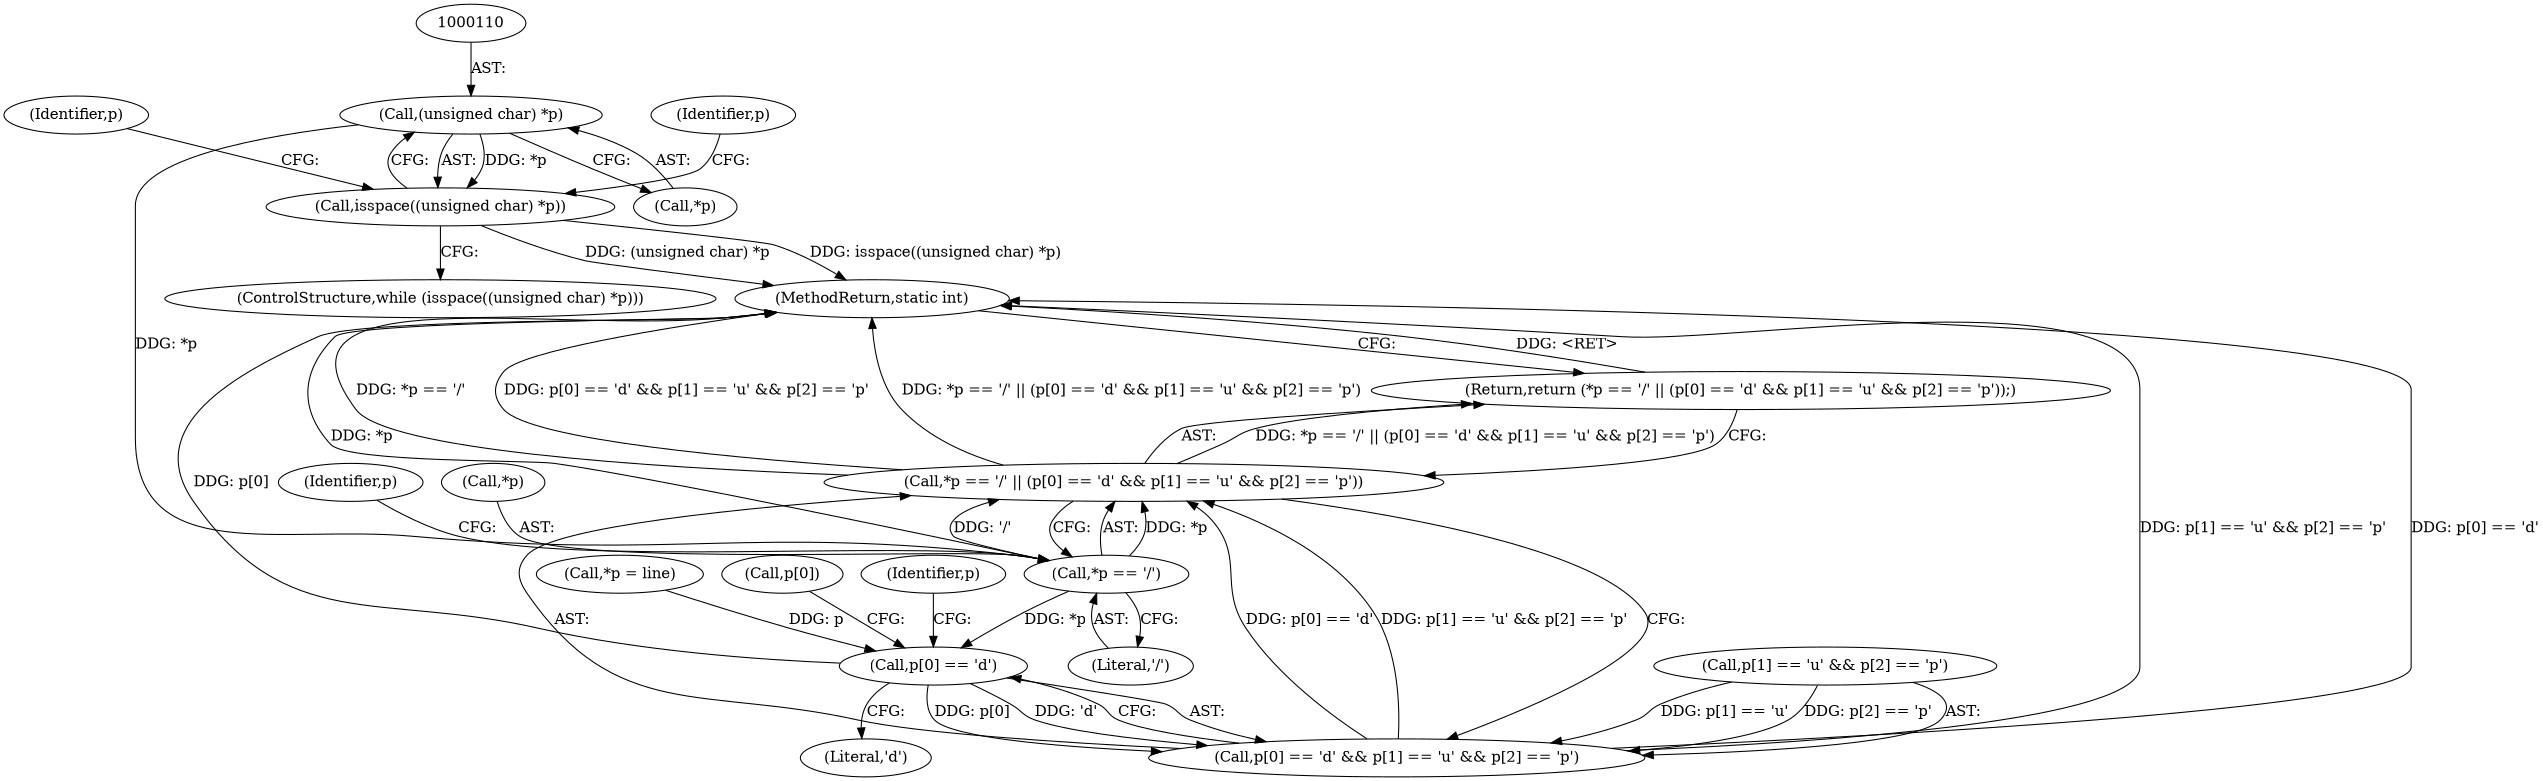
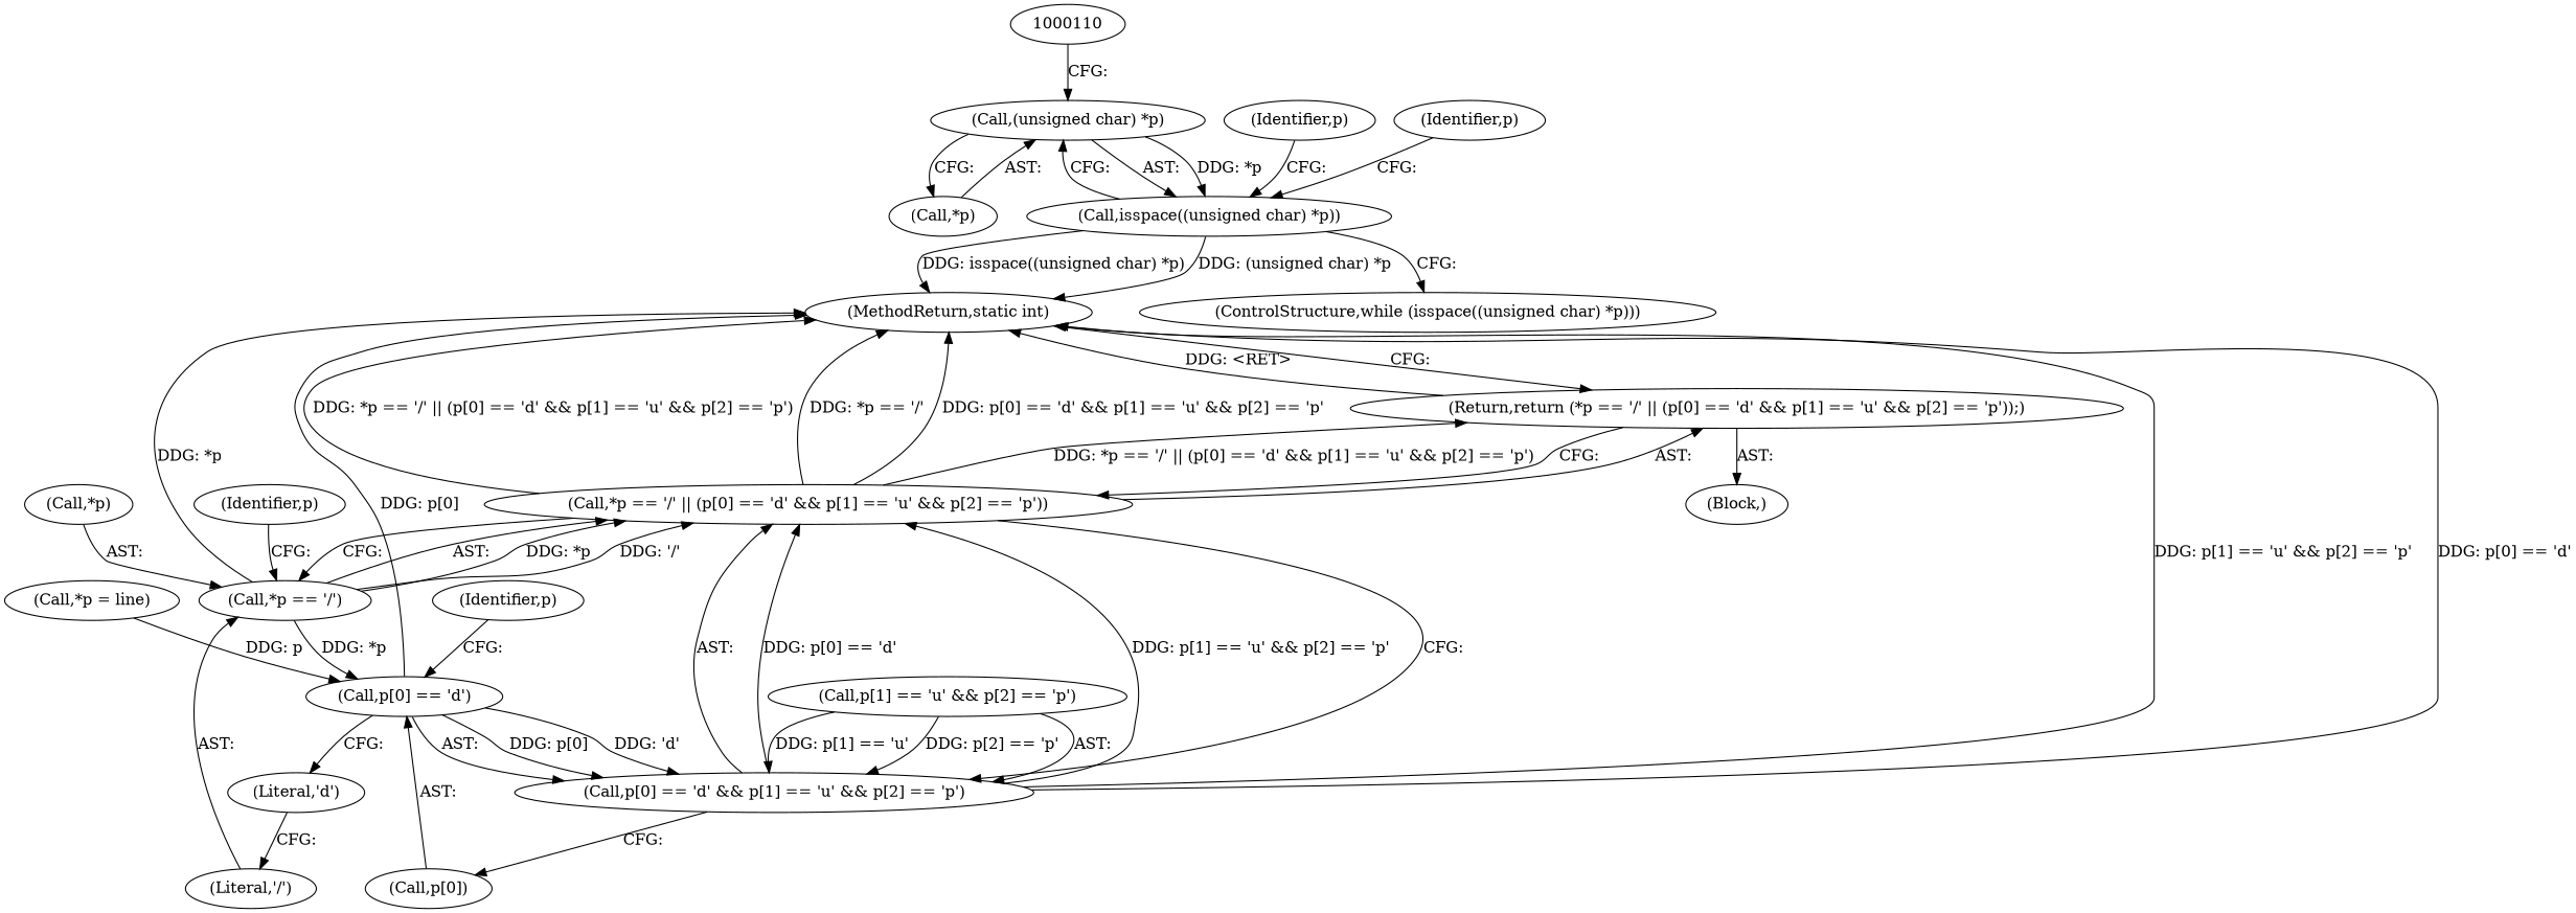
  digraph {
    n1 [label="(Call,(unsigned char) *p)"]
    n2 [label="(Call,isspace((unsigned char) *p))"]
    n3 [label="(Call,*p == '/')"]
    n4 [label="(Call,*p)"]
    n5 [label="(MethodReturn,static int)"]
    n6 [label="(ControlStructure,while (isspace((unsigned char) *p)))"]
    n7 [label="(Call,*p == '/' || (p[0] == 'd' && p[1] == 'u' && p[2] == 'p'))"]
    n8 [label="(Call,p[0] == 'd')"]
    n9 [label="(Literal,'/')"]
    n10 [label="(Return,return (*p == '/' || (p[0] == 'd' && p[1] == 'u' && p[2] == 'p'));)"]
    n11 [label="(Call,p[0] == 'd' && p[1] == 'u' && p[2] == 'p')"]
    n12 [label="(Literal,'d')"]
+   n13 [label="(Block,)"]
    n14 [label="(Call,p[1] == 'u' && p[2] == 'p')"]
    n15 [label="(Call,*p = line)"]
    n16 [label="(Call,p[0])"]
    n17 [label="(Identifier,p)"]
    n18 [label="(Identifier,p)"]
    n19 [label="(Identifier,p)"]
    n20 [label="(Identifier,p)"]
    n21 [label="(Call,*p)"]
    1000110
    n1 -> n2 [label="AST: "]
    n1 -> n2 [label="DDG: *p"]
-   n1 -> n3 [label="DDG: *p"]
    n1 -> n4 [label="CFG: "]
    n2 -> n1 [label="CFG: "]
    n2 -> n5 [label="DDG: isspace((unsigned char) *p)"]
    n2 -> n5 [label="DDG: (unsigned char) *p"]
    n2 -> n6 [label="CFG: "]
    n3 -> n5 [label="DDG: *p"]
    n3 -> n7 [label="AST: "]
    n3 -> n7 [label="DDG: *p"]
    n3 -> n7 [label="DDG: '/'"]
    n3 -> n8 [label="DDG: *p"]
-   n3 -> n9 [label="CFG: "]
+   n12 -> n9 [label="CFG: "]
    n4 -> n1 [label="AST: "]
    n5 -> n10 [label="CFG: "]
    n7 -> n3 [label="CFG: "]
    n7 -> n5 [label="DDG: *p == '/'"]
    n7 -> n5 [label="DDG: p[0] == 'd' && p[1] == 'u' && p[2] == 'p'"]
    n7 -> n5 [label="DDG: *p == '/' || (p[0] == 'd' && p[1] == 'u' && p[2] == 'p')"]
    n7 -> n10 [label="AST: "]
    n7 -> n10 [label="DDG: *p == '/' || (p[0] == 'd' && p[1] == 'u' && p[2] == 'p')"]
    n7 -> n11 [label="CFG: "]
    n8 -> n5 [label="DDG: p[0]"]
    n8 -> n11 [label="AST: "]
    n8 -> n11 [label="DDG: p[0]"]
    n8 -> n11 [label="DDG: 'd'"]
    n8 -> n12 [label="CFG: "]
    n9 -> n3 [label="AST: "]
    n10 -> n5 [label="DDG: <RET>"]
    n10 -> n7 [label="CFG: "]
+   n10 -> n13 [label="AST: "]
    n11 -> n5 [label="DDG: p[1] == 'u' && p[2] == 'p'"]
    n11 -> n5 [label="DDG: p[0] == 'd'"]
    n11 -> n7 [label="AST: "]
    n11 -> n7 [label="DDG: p[0] == 'd'"]
    n11 -> n7 [label="DDG: p[1] == 'u' && p[2] == 'p'"]
-   n11 -> n8 [label="CFG: "]
+   n11 -> n16 [label="CFG: "]
    n14 -> n11 [label="AST: "]
    n14 -> n11 [label="DDG: p[1] == 'u'"]
    n14 -> n11 [label="DDG: p[2] == 'p'"]
    n15 -> n8 [label="DDG: p"]
-   n16 -> n8 [label="CFG: "]
+   n16 -> n8 [label="AST: "]
    n17 -> n2 [label="CFG: "]
    n18 -> n2 [label="CFG: "]
    n19 -> n3 [label="CFG: "]
    n20 -> n8 [label="CFG: "]
    n21 -> n3 [label="AST: "]
-   1000110 -> n1 [label="AST: "]
+   1000110 -> n1 [label="CFG: "]
  }
